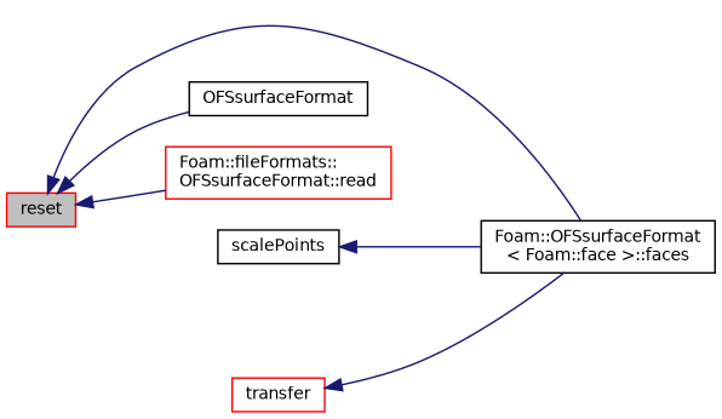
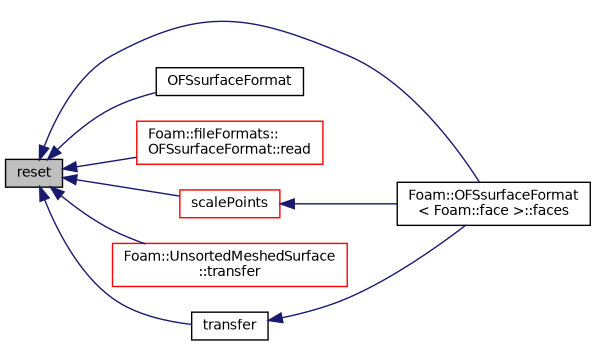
  digraph {
    rankdir=LR
    node [color=black fontname=Helvetica fontsize=10 shape=record]
    edge [color=midnightblue dir=back fontname=Helvetica fontsize=10 labelfontname=Helvetica labelfontsize=10 style=solid]
-   n1 [color=red fillcolor=grey75 fontcolor=black height=0.2 label=reset style=filled width=0.4]
+   n1 [fillcolor=grey75 fontcolor=black height=0.2 label=reset style=filled width=0.4]
    n2 [height=0.2 label="Foam::OFSsurfaceFormat\l\< Foam::face \>::faces" width=0.4]
    n3 [height=0.2 label=OFSsurfaceFormat width=0.4]
    n4 [color=red height=0.2 label="Foam::fileFormats::\lOFSsurfaceFormat::read" width=0.4]
-   n5 [height=0.2 label=scalePoints width=0.4]
-   n7 [color=red height=0.2 label=transfer width=0.4]
+   n5 [color=red height=0.2 label=scalePoints width=0.4]
+   n6 [color=red height=0.2 label="Foam::UnsortedMeshedSurface\l::transfer" width=0.4]
+   n7 [height=0.2 label=transfer width=0.4]
    n1 -> n2
    n1 -> n3
    n1 -> n4
+   n1 -> n5
+   n1 -> n6
+   n1 -> n7
    n5 -> n2
    n7 -> n2
  }
